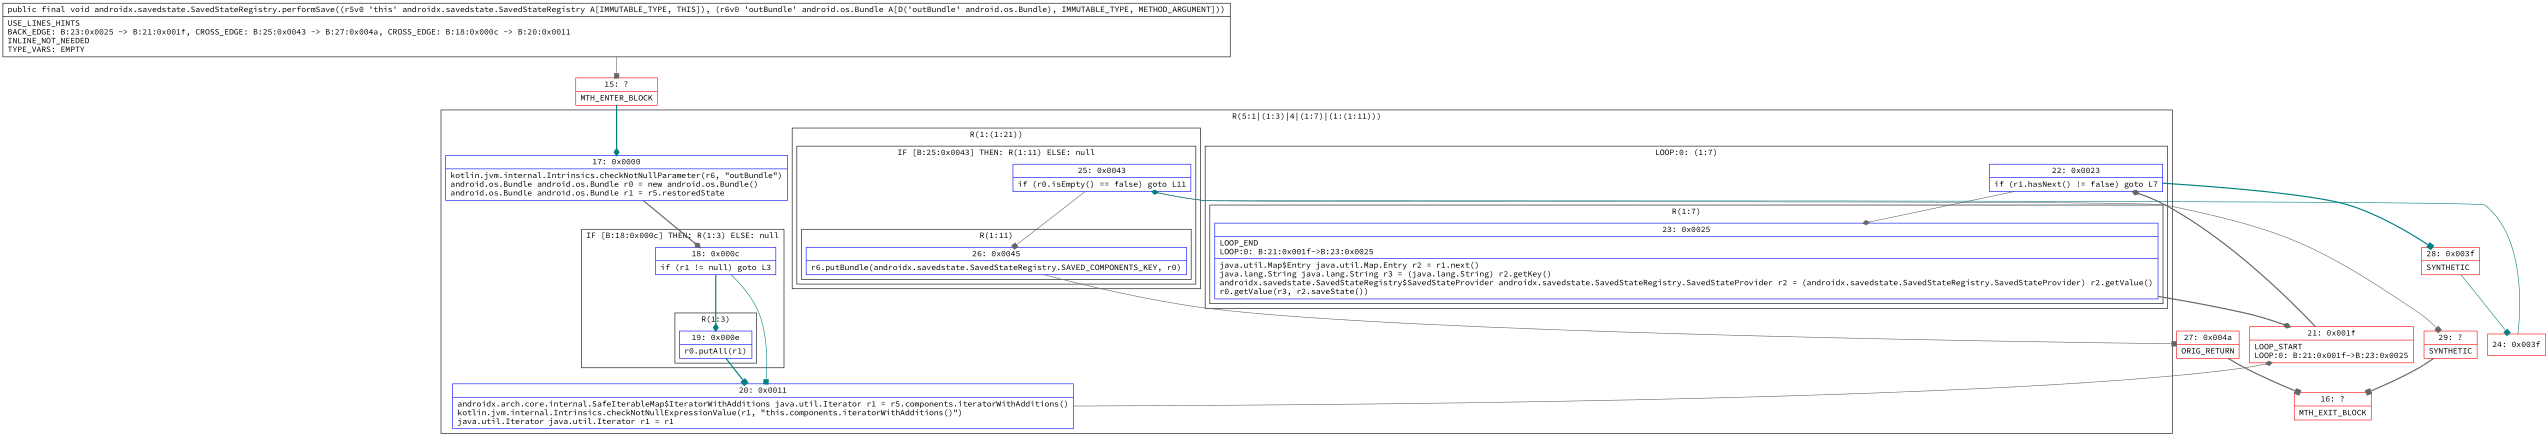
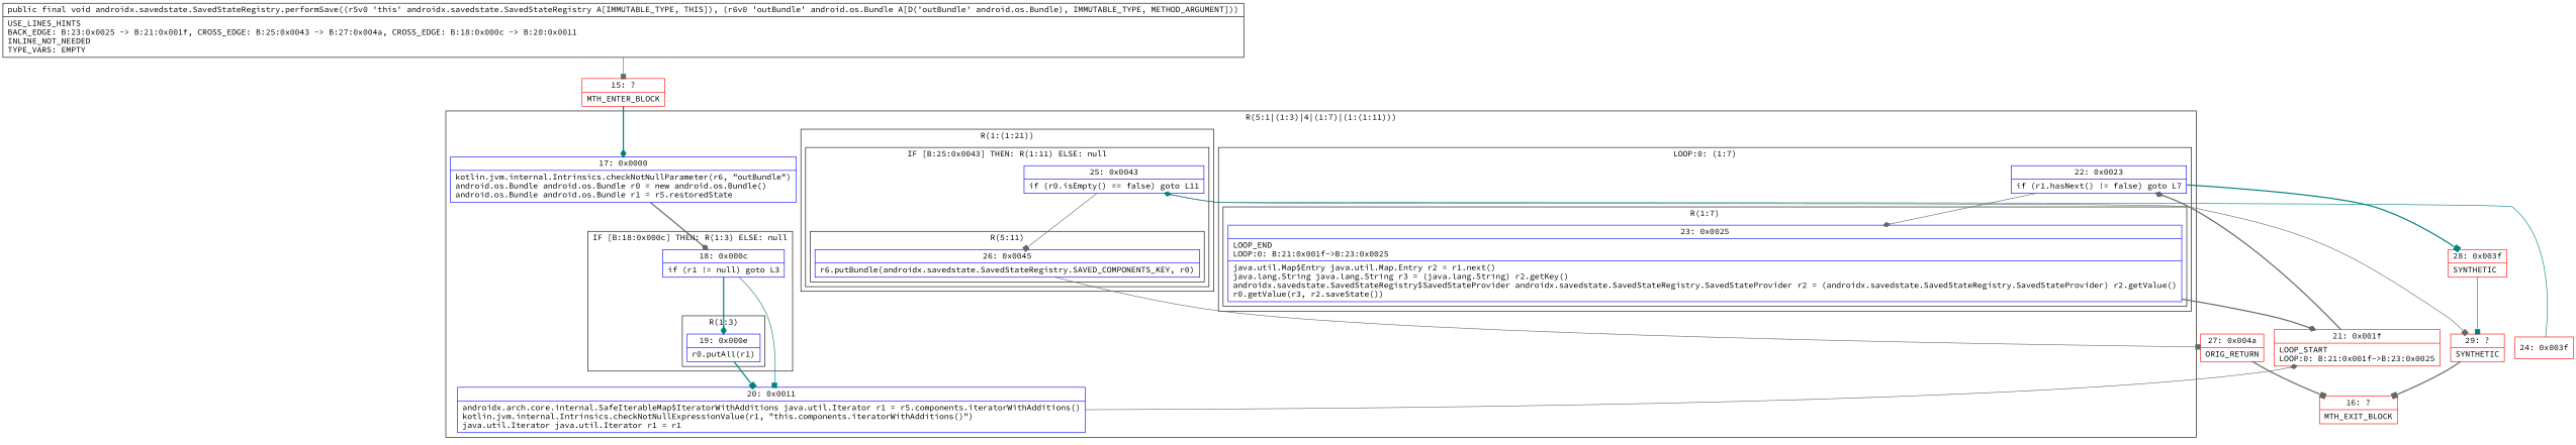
  digraph {
    fontname="Source Code Pro"
    node [color=blue fontname="Source Code Pro" shape=record]
    edge [arrowhead=box color=gray40 fontname="Source Code Pro" style=bold]
    n1 [label="{19\:\ 0x000e|r0.putAll(r1)\l}"]
    n2 [label="{18\:\ 0x000c|if (r1 != null) goto L3\l}"]
    n3 [label="{23\:\ 0x0025|LOOP_END\lLOOP:0: B:21:0x001f\-\>B:23:0x0025\l|java.util.Map$Entry java.util.Map.Entry r2 = r1.next()\ljava.lang.String java.lang.String r3 = (java.lang.String) r2.getKey()\landroidx.savedstate.SavedStateRegistry$SavedStateProvider androidx.savedstate.SavedStateRegistry.SavedStateProvider r2 = (androidx.savedstate.SavedStateRegistry.SavedStateProvider) r2.getValue()\lr0.getValue(r3, r2.saveState())\l}"]
    n4 [label="{22\:\ 0x0023|if (r1.hasNext() != false) goto L7\l}"]
    n5 [label="{26\:\ 0x0045|r6.putBundle(androidx.savedstate.SavedStateRegistry.SAVED_COMPONENTS_KEY, r0)\l}"]
    n6 [label="{25\:\ 0x0043|if (r0.isEmpty() == false) goto L11\l}"]
    n7 [label="{17\:\ 0x0000|kotlin.jvm.internal.Intrinsics.checkNotNullParameter(r6, \"outBundle\")\landroid.os.Bundle android.os.Bundle r0 = new android.os.Bundle()\landroid.os.Bundle android.os.Bundle r1 = r5.restoredState\l}"]
    n8 [label="{20\:\ 0x0011|androidx.arch.core.internal.SafeIterableMap$IteratorWithAdditions java.util.Iterator r1 = r5.components.iteratorWithAdditions()\lkotlin.jvm.internal.Intrinsics.checkNotNullExpressionValue(r1, \"this.components.iteratorWithAdditions()\")\ljava.util.Iterator java.util.Iterator r1 = r1\l}"]
    n9 [color=red label="{21\:\ 0x001f|LOOP_START\lLOOP:0: B:21:0x001f\-\>B:23:0x0025\l}"]
    n10 [color=red label="{28\:\ 0x003f|SYNTHETIC\l}"]
    n11 [color=red label="{27\:\ 0x004a|ORIG_RETURN\l}"]
    n12 [color=red label="{29\:\ ?|SYNTHETIC\l}"]
    n13 [color=red label="{24\:\ 0x003f}"]
    n14 [color=red label="{16\:\ ?|MTH_EXIT_BLOCK\l}"]
    n15 [color=red label="{15\:\ ?|MTH_ENTER_BLOCK\l}"]
    n16 [label="{public final void androidx.savedstate.SavedStateRegistry.performSave((r5v0 'this' androidx.savedstate.SavedStateRegistry A[IMMUTABLE_TYPE, THIS]), (r6v0 'outBundle' android.os.Bundle A[D('outBundle' android.os.Bundle), IMMUTABLE_TYPE, METHOD_ARGUMENT]))  | USE_LINES_HINTS\lBACK_EDGE: B:23:0x0025 \-\> B:21:0x001f, CROSS_EDGE: B:25:0x0043 \-\> B:27:0x004a, CROSS_EDGE: B:18:0x000c \-\> B:20:0x0011\lINLINE_NOT_NEEDED\lTYPE_VARS: EMPTY\l}" color=""]
    subgraph cluster_1 {
      label="R(5:1|(1:3)|4|(1:7)|(1:(1:11)))"
      n7
      n8
      subgraph cluster_2 {
        label="IF [B:18:0x000c] THEN: R(1:3) ELSE: null"
        n2
        subgraph cluster_3 {
          label="R(1:3)"
          n1
        }
      }
      subgraph cluster_4 {
        label="LOOP:0: (1:7)"
        n4
        subgraph cluster_5 {
          label="R(1:7)"
          n3
        }
      }
      subgraph cluster_6 {
        label="R(1:(1:21))"
        subgraph cluster_7 {
          label="IF [B:25:0x0043] THEN: R(1:11) ELSE: null"
          n6
          subgraph cluster_8 {
-           label="R(1:11)"
+           label="R(5:11)"
            n5
          }
        }
      }
    }
    n1 -> n8 [color=teal]
    n2 -> n1 [arrowhead=diamond color=teal]
    n2 -> n8 [color=teal style=solid]
    n3 -> n9 [arrowhead=diamond]
    n4 -> n3 [arrowhead=diamond style=solid]
    n4 -> n10 [color=teal]
    n5 -> n11 [style=solid]
    n6 -> n5 [style=solid]
    n6 -> n12 [style=solid]
    n7 -> n2 [arrowhead=diamond]
    n8 -> n9 [arrowhead=diamond style=solid]
    n9 -> n4 [arrowhead=diamond]
-   n10 -> n13 [color=teal style=solid]
+   n10 -> n12 [color=teal style=solid]
    n11 -> n14
    n12 -> n14
    n13 -> n6 [arrowhead=diamond color=teal style=solid]
    n15 -> n7 [arrowhead=diamond color=teal]
    n16 -> n15 [style=solid]
  }
